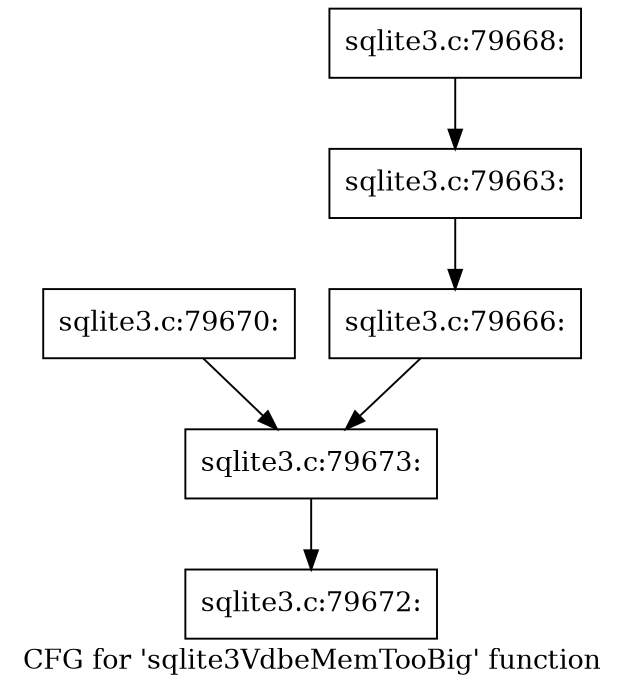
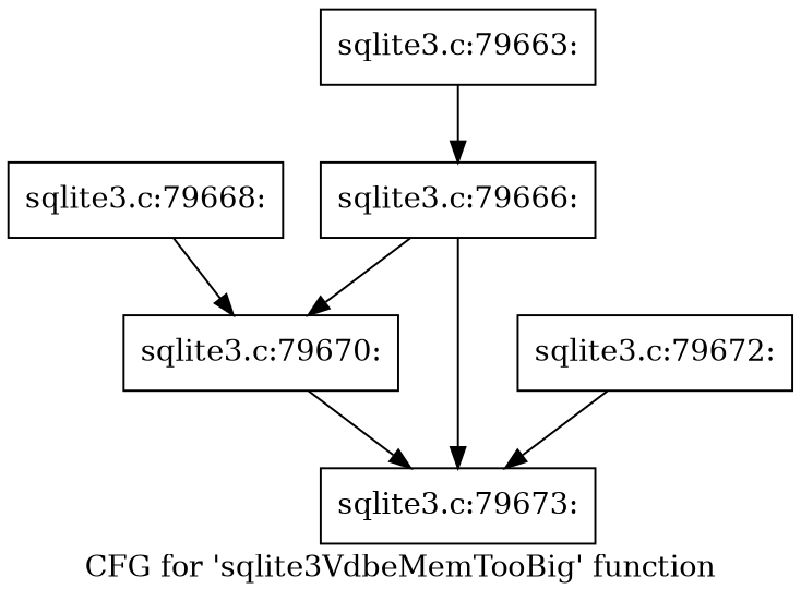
  digraph {
    label="CFG for 'sqlite3VdbeMemTooBig' function"
    node [shape=record]
    n1 [label="{sqlite3.c:79663:}"]
    n2 [label="{sqlite3.c:79666:}"]
    n3 [label="{sqlite3.c:79670:}"]
    n4 [label="{sqlite3.c:79673:}"]
    n5 [label="{sqlite3.c:79672:}"]
    n6 [label="{sqlite3.c:79668:}"]
    n1 -> n2
+   n2 -> n3
    n2 -> n4
    n3 -> n4
-   n4 -> n5
-   n6 -> n1
+   n5 -> n4
+   n6 -> n3
  }
